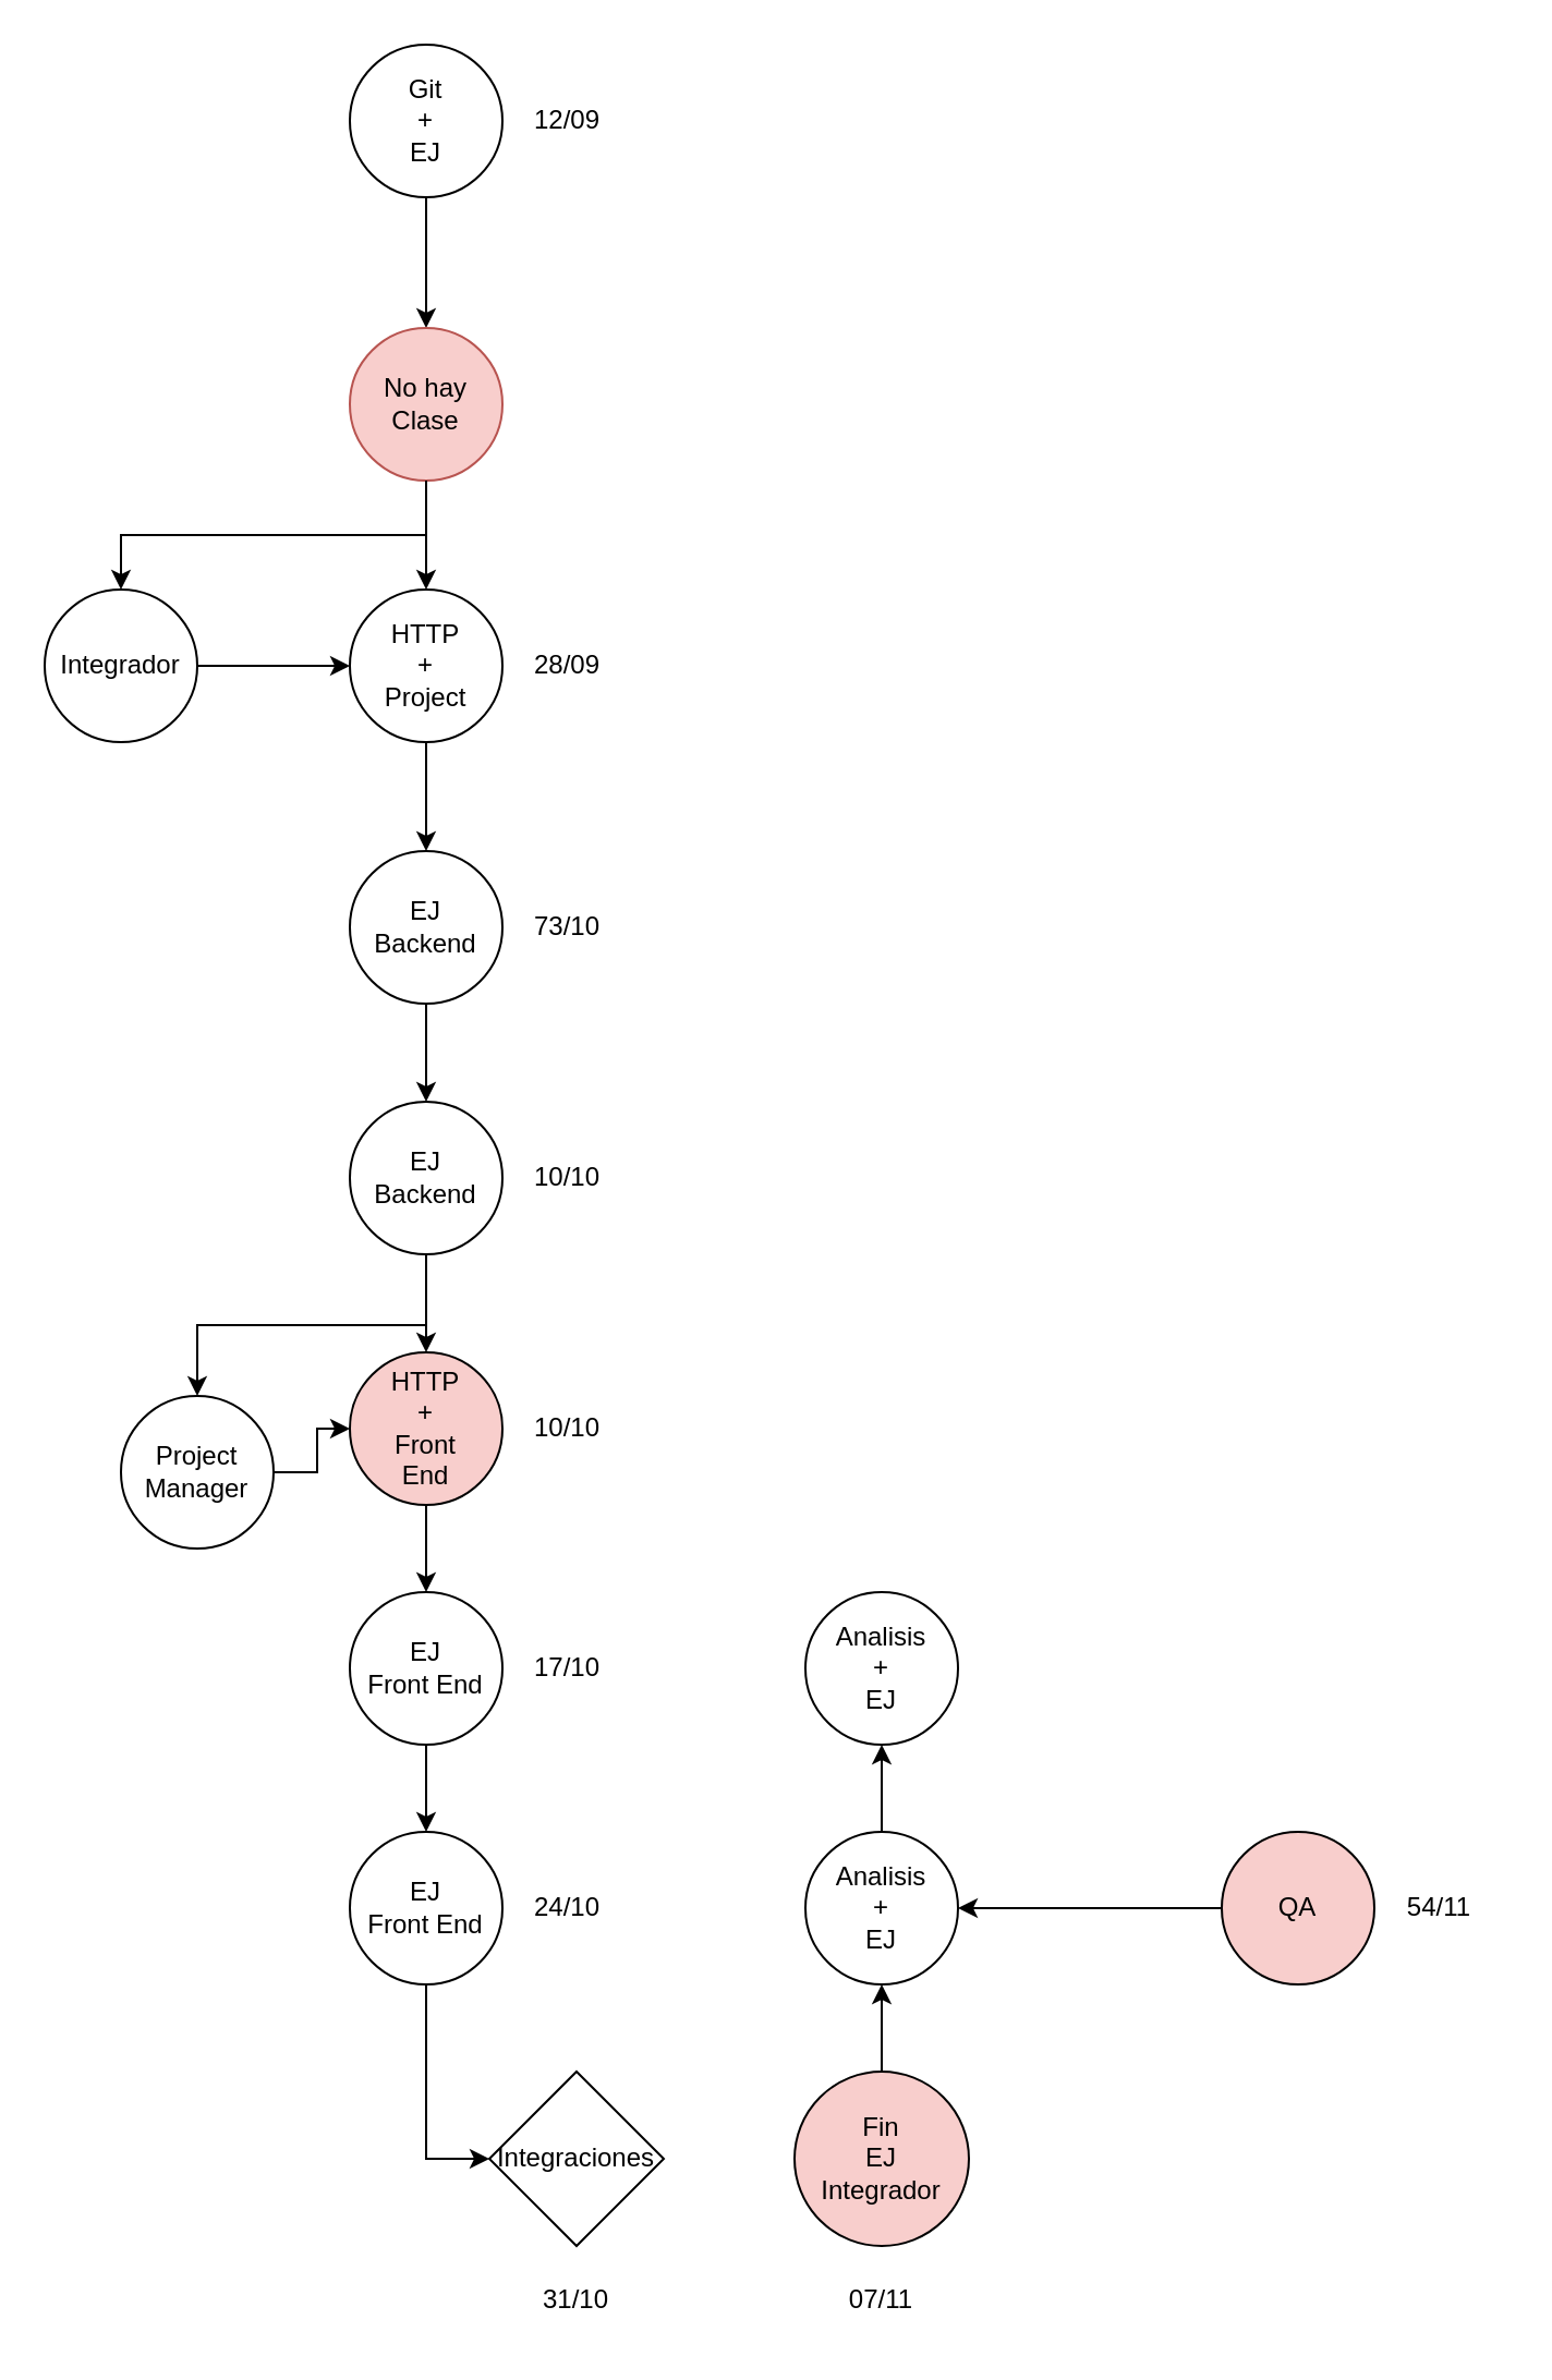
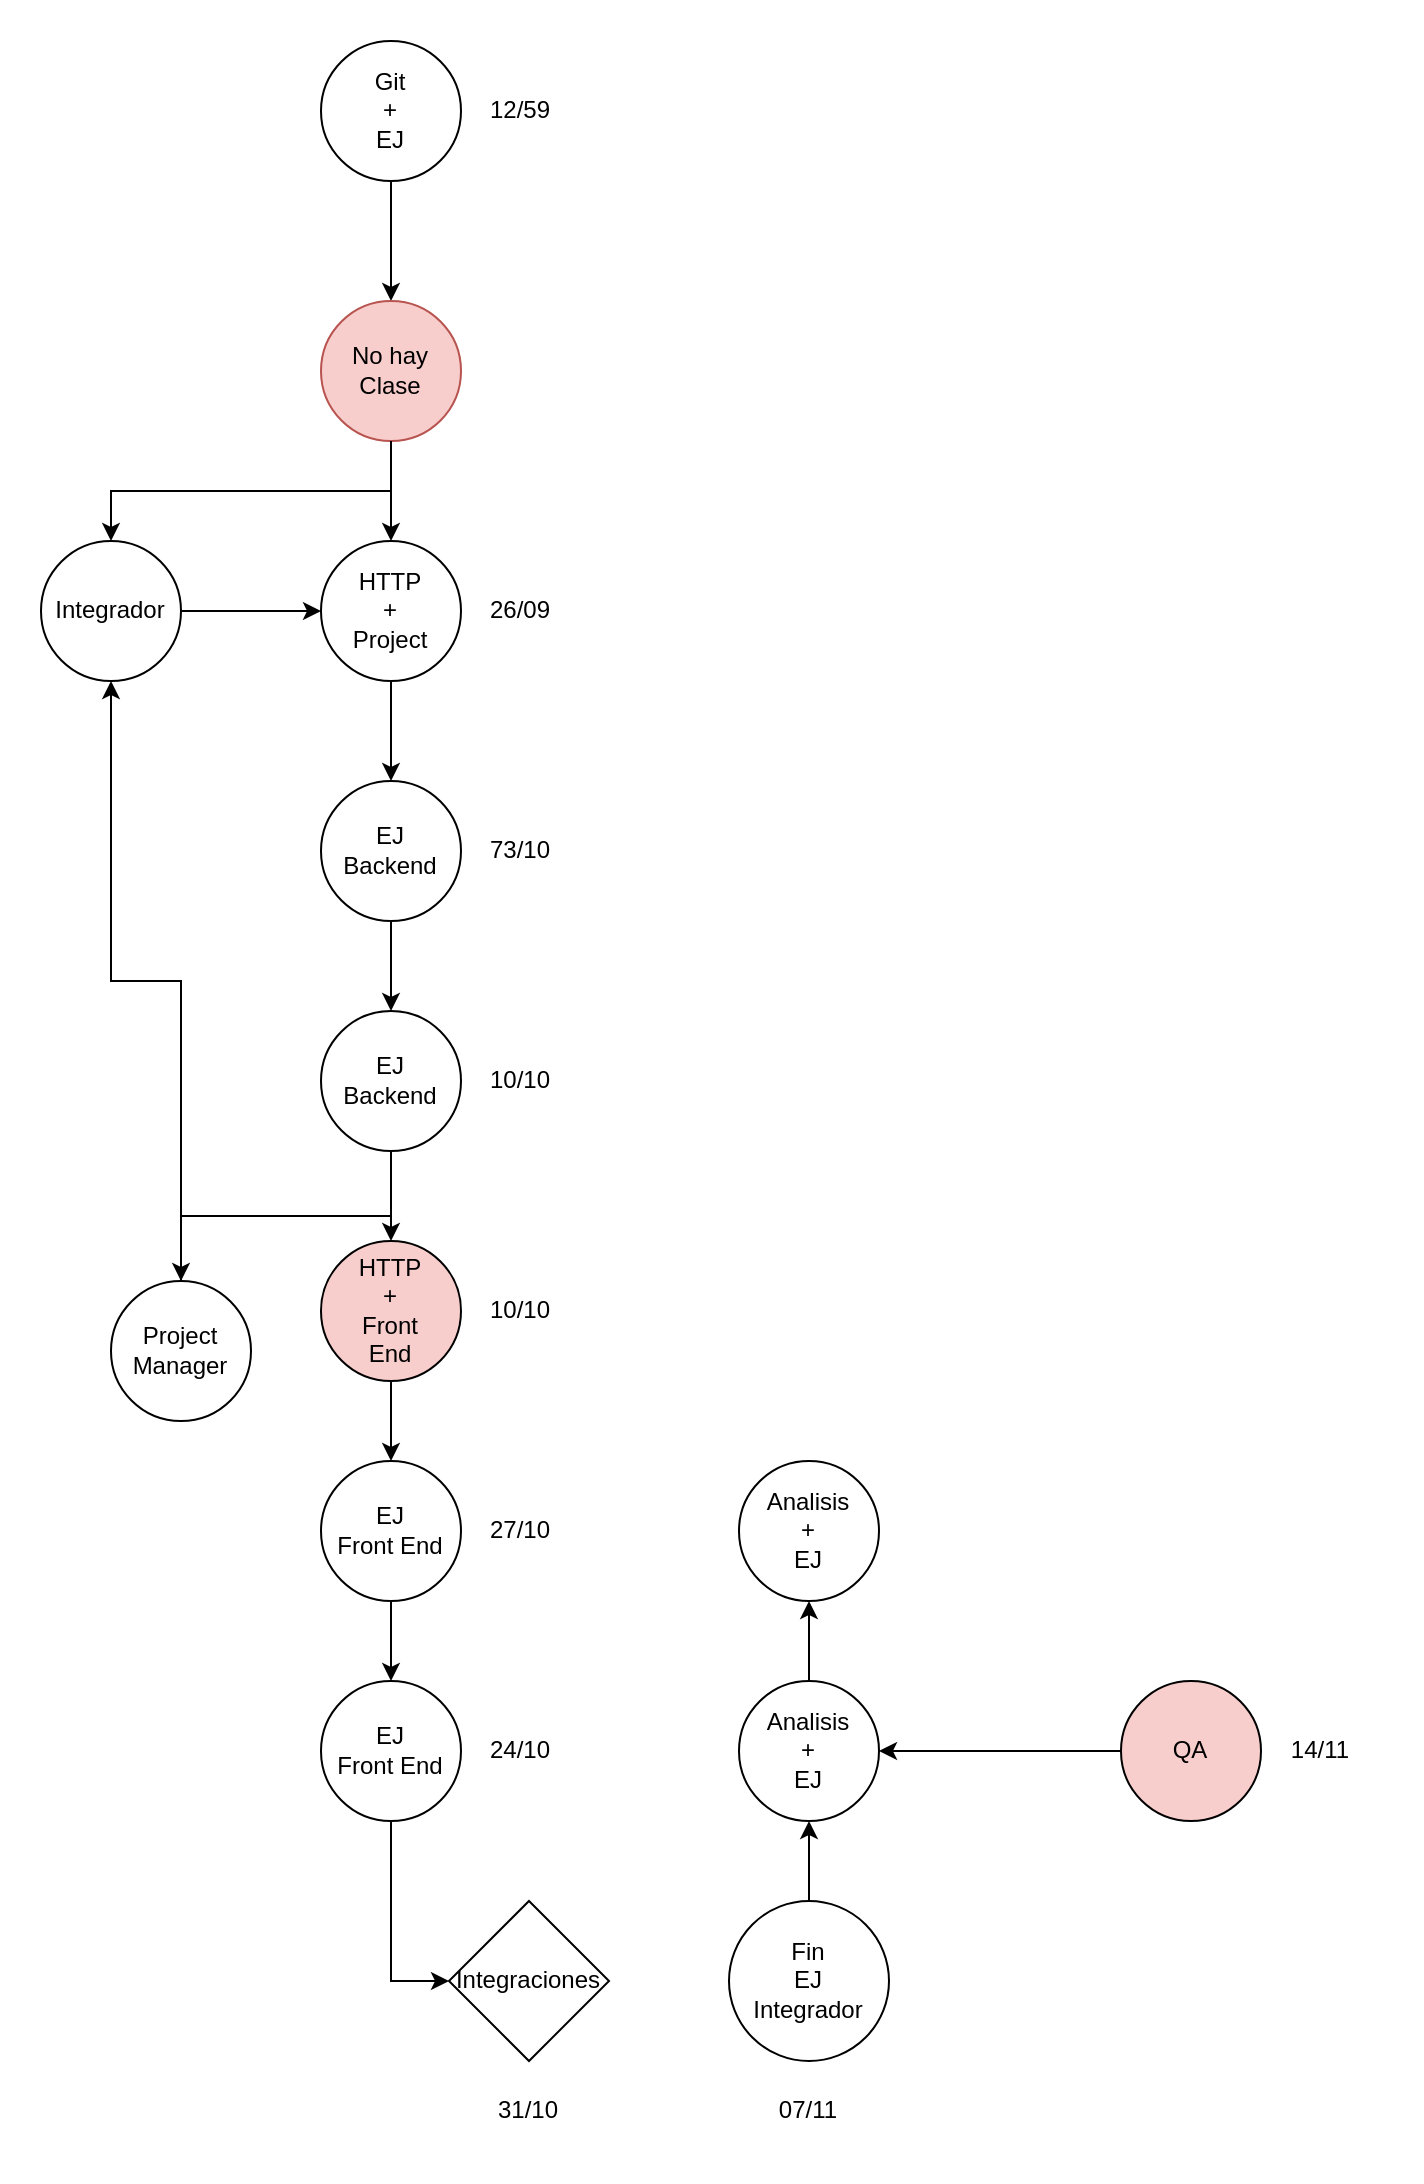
  <mxCell id="0" />
  <mxCell id="1" parent="0" />
  <mxCell id="2" style="edgeStyle=orthogonalEdgeStyle;rounded=0;orthogonalLoop=1;jettySize=auto;html=1;" edge="1" parent="1" source="3" target="5"><mxGeometry relative="1" as="geometry" /></mxCell>
  <mxCell id="3" value="" style="ellipse;whiteSpace=wrap;html=1;" vertex="1" parent="1"><mxGeometry x="160" y="20" width="70" height="70" as="geometry" /></mxCell>
  <mxCell id="4" style="edgeStyle=orthogonalEdgeStyle;rounded=0;orthogonalLoop=1;jettySize=auto;html=1;" edge="1" parent="1" source="5" target="6"><mxGeometry relative="1" as="geometry" /></mxCell>
  <mxCell id="5" value="" style="ellipse;whiteSpace=wrap;html=1;fillColor=#f8cecc;strokeColor=#b85450;" vertex="1" parent="1"><mxGeometry x="160" y="150" width="70" height="70" as="geometry" /></mxCell>
  <mxCell id="6" value="" style="ellipse;whiteSpace=wrap;html=1;" vertex="1" parent="1"><mxGeometry x="160" y="270" width="70" height="70" as="geometry" /></mxCell>
- <mxCell id="7" value="12/09" style="text;html=1;strokeColor=none;fillColor=none;align=center;verticalAlign=middle;whiteSpace=wrap;rounded=0;" vertex="1" parent="1"><mxGeometry x="230" y="40" width="60" height="30" as="geometry" /></mxCell>
- <mxCell id="8" value="28/09" style="text;html=1;strokeColor=none;fillColor=none;align=center;verticalAlign=middle;whiteSpace=wrap;rounded=0;" vertex="1" parent="1"><mxGeometry x="230" y="290" width="60" height="30" as="geometry" /></mxCell>
+ <mxCell id="7" value="12/59" style="text;html=1;strokeColor=none;fillColor=none;align=center;verticalAlign=middle;whiteSpace=wrap;rounded=0;" vertex="1" parent="1"><mxGeometry x="230" y="40" width="60" height="30" as="geometry" /></mxCell>
+ <mxCell id="8" value="26/09" style="text;html=1;strokeColor=none;fillColor=none;align=center;verticalAlign=middle;whiteSpace=wrap;rounded=0;" vertex="1" parent="1"><mxGeometry x="230" y="290" width="60" height="30" as="geometry" /></mxCell>
  <mxCell id="9" style="edgeStyle=orthogonalEdgeStyle;rounded=0;orthogonalLoop=1;jettySize=auto;html=1;entryX=0.5;entryY=0;entryDx=0;entryDy=0;exitX=0.5;exitY=1;exitDx=0;exitDy=0;" edge="1" parent="1" source="6" target="15"><mxGeometry relative="1" as="geometry" /></mxCell>
  <mxCell id="10" value="HTTP&lt;br&gt;+&lt;br&gt;Project" style="text;html=1;strokeColor=none;fillColor=none;align=center;verticalAlign=middle;whiteSpace=wrap;rounded=0;" vertex="1" parent="1"><mxGeometry x="165" y="290" width="60" height="30" as="geometry" /></mxCell>
  <mxCell id="11" value="Git&lt;br&gt;+&lt;br&gt;EJ" style="text;html=1;strokeColor=none;fillColor=none;align=center;verticalAlign=middle;whiteSpace=wrap;rounded=0;" vertex="1" parent="1"><mxGeometry x="165" y="40" width="60" height="30" as="geometry" /></mxCell>
  <mxCell id="12" style="edgeStyle=orthogonalEdgeStyle;rounded=0;orthogonalLoop=1;jettySize=auto;html=1;exitX=0.5;exitY=1;exitDx=0;exitDy=0;" edge="1" parent="1" source="5" target="43"><mxGeometry relative="1" as="geometry" /></mxCell>
  <mxCell id="13" value="No hay&lt;br&gt;Clase" style="text;html=1;strokeColor=none;fillColor=none;align=center;verticalAlign=middle;whiteSpace=wrap;rounded=0;" vertex="1" parent="1"><mxGeometry x="165" y="170" width="60" height="30" as="geometry" /></mxCell>
  <mxCell id="14" style="edgeStyle=orthogonalEdgeStyle;rounded=0;orthogonalLoop=1;jettySize=auto;html=1;entryX=0.5;entryY=0;entryDx=0;entryDy=0;" edge="1" parent="1" source="15" target="19"><mxGeometry relative="1" as="geometry" /></mxCell>
  <mxCell id="15" value="EJ&lt;br&gt;Backend" style="ellipse;whiteSpace=wrap;html=1;" vertex="1" parent="1"><mxGeometry x="160" y="390" width="70" height="70" as="geometry" /></mxCell>
  <mxCell id="16" value="73/10" style="text;html=1;strokeColor=none;fillColor=none;align=center;verticalAlign=middle;whiteSpace=wrap;rounded=0;" vertex="1" parent="1"><mxGeometry x="230" y="410" width="60" height="30" as="geometry" /></mxCell>
  <mxCell id="17" style="edgeStyle=orthogonalEdgeStyle;rounded=0;orthogonalLoop=1;jettySize=auto;html=1;entryX=0.5;entryY=0;entryDx=0;entryDy=0;" edge="1" parent="1" source="19" target="22"><mxGeometry relative="1" as="geometry" /></mxCell>
  <mxCell id="18" style="edgeStyle=orthogonalEdgeStyle;rounded=0;orthogonalLoop=1;jettySize=auto;html=1;exitX=0.5;exitY=1;exitDx=0;exitDy=0;" edge="1" parent="1" source="19" target="38"><mxGeometry relative="1" as="geometry" /></mxCell>
  <mxCell id="19" value="EJ&lt;br&gt;Backend" style="ellipse;whiteSpace=wrap;html=1;" vertex="1" parent="1"><mxGeometry x="160" y="505" width="70" height="70" as="geometry" /></mxCell>
  <mxCell id="20" value="10/10" style="text;html=1;strokeColor=none;fillColor=none;align=center;verticalAlign=middle;whiteSpace=wrap;rounded=0;" vertex="1" parent="1"><mxGeometry x="230" y="525" width="60" height="30" as="geometry" /></mxCell>
  <mxCell id="21" style="edgeStyle=orthogonalEdgeStyle;rounded=0;orthogonalLoop=1;jettySize=auto;html=1;entryX=0.5;entryY=0;entryDx=0;entryDy=0;" edge="1" parent="1" source="22" target="25"><mxGeometry relative="1" as="geometry" /></mxCell>
  <mxCell id="22" value="HTTP&lt;br&gt;+&lt;br&gt;Front&lt;br&gt;End" style="ellipse;whiteSpace=wrap;html=1;fillColor=#f8cecc;" vertex="1" parent="1"><mxGeometry x="160" y="620" width="70" height="70" as="geometry" /></mxCell>
  <mxCell id="23" value="10/10" style="text;html=1;strokeColor=none;fillColor=none;align=center;verticalAlign=middle;whiteSpace=wrap;rounded=0;" vertex="1" parent="1"><mxGeometry x="230" y="640" width="60" height="30" as="geometry" /></mxCell>
  <mxCell id="24" style="edgeStyle=orthogonalEdgeStyle;rounded=0;orthogonalLoop=1;jettySize=auto;html=1;entryX=0.5;entryY=0;entryDx=0;entryDy=0;" edge="1" parent="1" source="25" target="27"><mxGeometry relative="1" as="geometry" /></mxCell>
  <mxCell id="25" value="EJ&lt;br&gt;Front End" style="ellipse;whiteSpace=wrap;html=1;" vertex="1" parent="1"><mxGeometry x="160" y="730" width="70" height="70" as="geometry" /></mxCell>
  <mxCell id="26" style="edgeStyle=orthogonalEdgeStyle;rounded=0;orthogonalLoop=1;jettySize=auto;html=1;entryX=0;entryY=0.5;entryDx=0;entryDy=0;exitX=0.5;exitY=1;exitDx=0;exitDy=0;" edge="1" parent="1" source="27" target="30"><mxGeometry relative="1" as="geometry" /></mxCell>
  <mxCell id="27" value="EJ&lt;br&gt;Front End" style="ellipse;whiteSpace=wrap;html=1;" vertex="1" parent="1"><mxGeometry x="160" y="840" width="70" height="70" as="geometry" /></mxCell>
- <mxCell id="28" value="17/10" style="text;html=1;strokeColor=none;fillColor=none;align=center;verticalAlign=middle;whiteSpace=wrap;rounded=0;" vertex="1" parent="1"><mxGeometry x="230" y="750" width="60" height="30" as="geometry" /></mxCell>
+ <mxCell id="28" value="27/10" style="text;html=1;strokeColor=none;fillColor=none;align=center;verticalAlign=middle;whiteSpace=wrap;rounded=0;" vertex="1" parent="1"><mxGeometry x="230" y="750" width="60" height="30" as="geometry" /></mxCell>
  <mxCell id="29" value="24/10" style="text;html=1;strokeColor=none;fillColor=none;align=center;verticalAlign=middle;whiteSpace=wrap;rounded=0;" vertex="1" parent="1"><mxGeometry x="230" y="860" width="60" height="30" as="geometry" /></mxCell>
  <mxCell id="30" value="Integraciones" style="rhombus;whiteSpace=wrap;html=1;" vertex="1" parent="1"><mxGeometry x="224" y="950" width="80" height="80" as="geometry" /></mxCell>
  <mxCell id="31" value="31/10" style="text;html=1;strokeColor=none;fillColor=none;align=center;verticalAlign=middle;whiteSpace=wrap;rounded=0;" vertex="1" parent="1"><mxGeometry x="234" y="1040" width="60" height="30" as="geometry" /></mxCell>
  <mxCell id="32" style="edgeStyle=orthogonalEdgeStyle;rounded=0;orthogonalLoop=1;jettySize=auto;html=1;entryX=1;entryY=0.5;entryDx=0;entryDy=0;exitX=0;exitY=0.5;exitDx=0;exitDy=0;" edge="1" parent="1" source="33" target="40"><mxGeometry relative="1" as="geometry" /></mxCell>
  <mxCell id="33" value="QA" style="ellipse;whiteSpace=wrap;html=1;fillColor=#f8cecc;" vertex="1" parent="1"><mxGeometry x="560" y="840" width="70" height="70" as="geometry" /></mxCell>
  <mxCell id="34" style="edgeStyle=orthogonalEdgeStyle;rounded=0;orthogonalLoop=1;jettySize=auto;html=1;entryX=0.5;entryY=1;entryDx=0;entryDy=0;" edge="1" parent="1" source="35" target="40"><mxGeometry relative="1" as="geometry" /></mxCell>
- <mxCell id="35" value="Fin&lt;br&gt;EJ&lt;br&gt;Integrador" style="ellipse;whiteSpace=wrap;html=1;fillColor=#f8cecc;" vertex="1" parent="1"><mxGeometry x="364" y="950" width="80" height="80" as="geometry" /></mxCell>
+ <mxCell id="35" value="Fin&lt;br&gt;EJ&lt;br&gt;Integrador" style="ellipse;whiteSpace=wrap;html=1;" vertex="1" parent="1"><mxGeometry x="364" y="950" width="80" height="80" as="geometry" /></mxCell>
  <mxCell id="36" value="07/11" style="text;html=1;strokeColor=none;fillColor=none;align=center;verticalAlign=middle;whiteSpace=wrap;rounded=0;" vertex="1" parent="1"><mxGeometry x="374" y="1040" width="60" height="30" as="geometry" /></mxCell>
- <mxCell id="37" style="edgeStyle=orthogonalEdgeStyle;rounded=0;orthogonalLoop=1;jettySize=auto;html=1;entryX=0;entryY=0.5;entryDx=0;entryDy=0;" edge="1" parent="1" source="38" target="22"><mxGeometry relative="1" as="geometry" /></mxCell>
+ <mxCell id="37" style="edgeStyle=orthogonalEdgeStyle;rounded=0;orthogonalLoop=1;jettySize=auto;html=1;" edge="1" parent="1" source="38" target="43"><mxGeometry relative="1" as="geometry" /></mxCell>
  <mxCell id="38" value="Project&lt;br&gt;Manager" style="ellipse;whiteSpace=wrap;html=1;" vertex="1" parent="1"><mxGeometry x="55" y="640" width="70" height="70" as="geometry" /></mxCell>
  <mxCell id="39" style="edgeStyle=orthogonalEdgeStyle;rounded=0;orthogonalLoop=1;jettySize=auto;html=1;entryX=0.5;entryY=1;entryDx=0;entryDy=0;" edge="1" parent="1" source="40" target="44"><mxGeometry relative="1" as="geometry" /></mxCell>
  <mxCell id="40" value="Analisis&lt;br&gt;+&lt;br&gt;EJ" style="ellipse;whiteSpace=wrap;html=1;" vertex="1" parent="1"><mxGeometry x="369" y="840" width="70" height="70" as="geometry" /></mxCell>
- <mxCell id="41" value="54/11" style="text;html=1;strokeColor=none;fillColor=none;align=center;verticalAlign=middle;whiteSpace=wrap;rounded=0;" vertex="1" parent="1"><mxGeometry x="630" y="860" width="60" height="30" as="geometry" /></mxCell>
+ <mxCell id="41" value="14/11" style="text;html=1;strokeColor=none;fillColor=none;align=center;verticalAlign=middle;whiteSpace=wrap;rounded=0;" vertex="1" parent="1"><mxGeometry x="630" y="860" width="60" height="30" as="geometry" /></mxCell>
  <mxCell id="42" style="edgeStyle=orthogonalEdgeStyle;rounded=0;orthogonalLoop=1;jettySize=auto;html=1;entryX=0;entryY=0.5;entryDx=0;entryDy=0;" edge="1" parent="1" source="43" target="6"><mxGeometry relative="1" as="geometry" /></mxCell>
  <mxCell id="43" value="Integrador" style="ellipse;whiteSpace=wrap;html=1;" vertex="1" parent="1"><mxGeometry x="20" y="270" width="70" height="70" as="geometry" /></mxCell>
  <mxCell id="44" value="Analisis&lt;br&gt;+&lt;br&gt;EJ" style="ellipse;whiteSpace=wrap;html=1;" vertex="1" parent="1"><mxGeometry x="369" y="730" width="70" height="70" as="geometry" /></mxCell>
